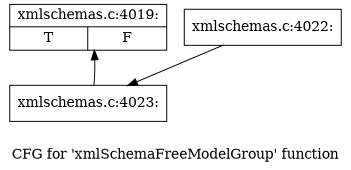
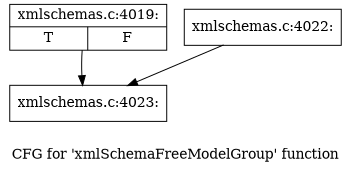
  digraph {
    label="CFG for 'xmlSchemaFreeModelGroup' function"
    node [shape=record]
    n1 [label="{xmlschemas.c:4019:|{<s0>T|<s1>F}}"]
    n2 [label="{xmlschemas.c:4023:}"]
    n3 [label="{xmlschemas.c:4022:}"]
-   n2 -> n1
+   n1 -> n2
    n3 -> n2
  }
